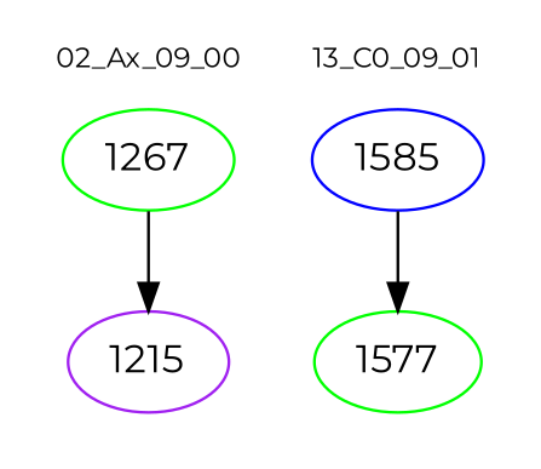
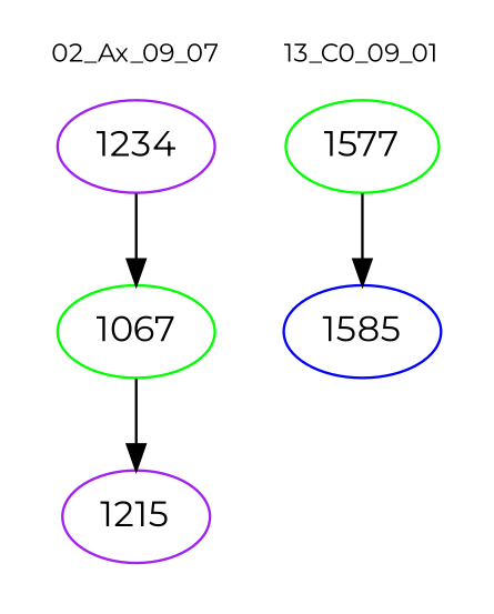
  digraph {
    fontname=Montserrat
    node [color=purple fontname=Montserrat]
    edge [color=black fontname=Montserrat]
-   n2 [color=green label=1267]
+   n1 [label=1234]
+   n2 [color=green label=1067]
    n3 [label=1215]
    n4 [color=green label=1577]
    n5 [color=blue label=1585]
    subgraph cluster_1 {
      color=white
      fontsize=10
-     label="02_Ax_09_00"
+     label="02_Ax_09_07"
+     n1
      n2
      n3
    }
    subgraph cluster_2 {
      color=white
      fontsize=10
      label="13_C0_09_01"
      n4
      n5
    }
+   n1 -> n2
    n2 -> n3
-   n5 -> n4
+   n4 -> n5
  }
